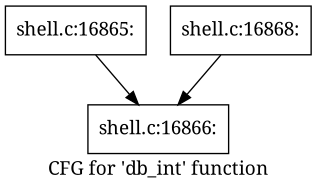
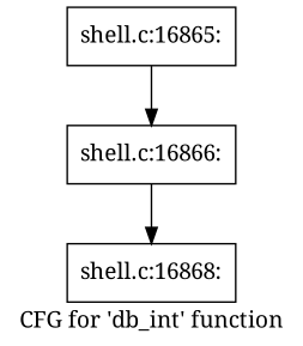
  digraph {
    fontname="Noto Serif"
    label="CFG for 'db_int' function"
    node [fontname="Noto Serif" shape=record]
    edge [fontname="Noto Serif"]
    n1 [label="{shell.c:16865:}"]
    n2 [label="{shell.c:16866:}"]
    n3 [label="{shell.c:16868:}"]
    n1 -> n2
-   n3 -> n2
+   n2 -> n3
  }
